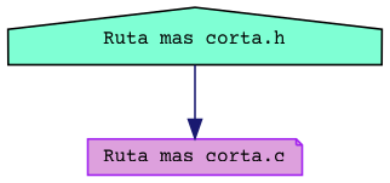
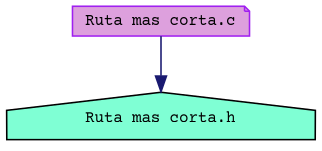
  digraph {
    fontname="Courier Prime"
    node [fontname="Courier Prime" fontsize=10 style=filled]
    n1 [color=purple fillcolor=plum fontcolor=black height=0.2 label="Ruta mas corta.c" shape=note width=0.4]
    n2 [color=black fillcolor=aquamarine height=0.2 label="Ruta mas corta.h" shape=house width=0.4]
-   n2 -> n1 [color=midnightblue fontname="Courier Prime" fontsize=10 labelfontname=Helvetica labelfontsize=10 style=solid]
+   n1 -> n2 [color=midnightblue fontname="Courier Prime" fontsize=10 labelfontname=Helvetica labelfontsize=10 style=solid]
  }
